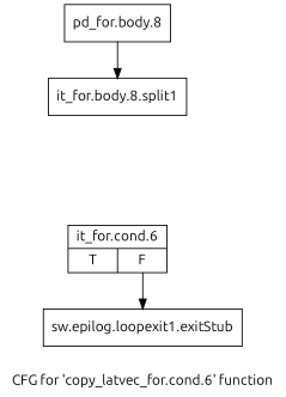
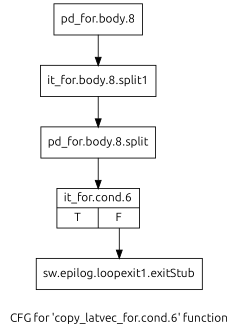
  digraph {
    fontname=Ubuntu
    label="CFG for 'copy_latvec_for.cond.6' function"
    node [fontname=Ubuntu shape=record]
    edge [fontname=Ubuntu]
    n1 [label="{it_for.cond.6|{<s0>T|<s1>F}}"]
    n2 [label="{sw.epilog.loopexit1.exitStub}"]
    n3 [label="{pd_for.body.8}"]
    n4 [label="{it_for.body.8.split1}"]
+   n5 [label="{pd_for.body.8.split}"]
    n1 -> n2 [tailport=s1]
    n3 -> n4
+   n4 -> n5
+   n5 -> n1
  }
